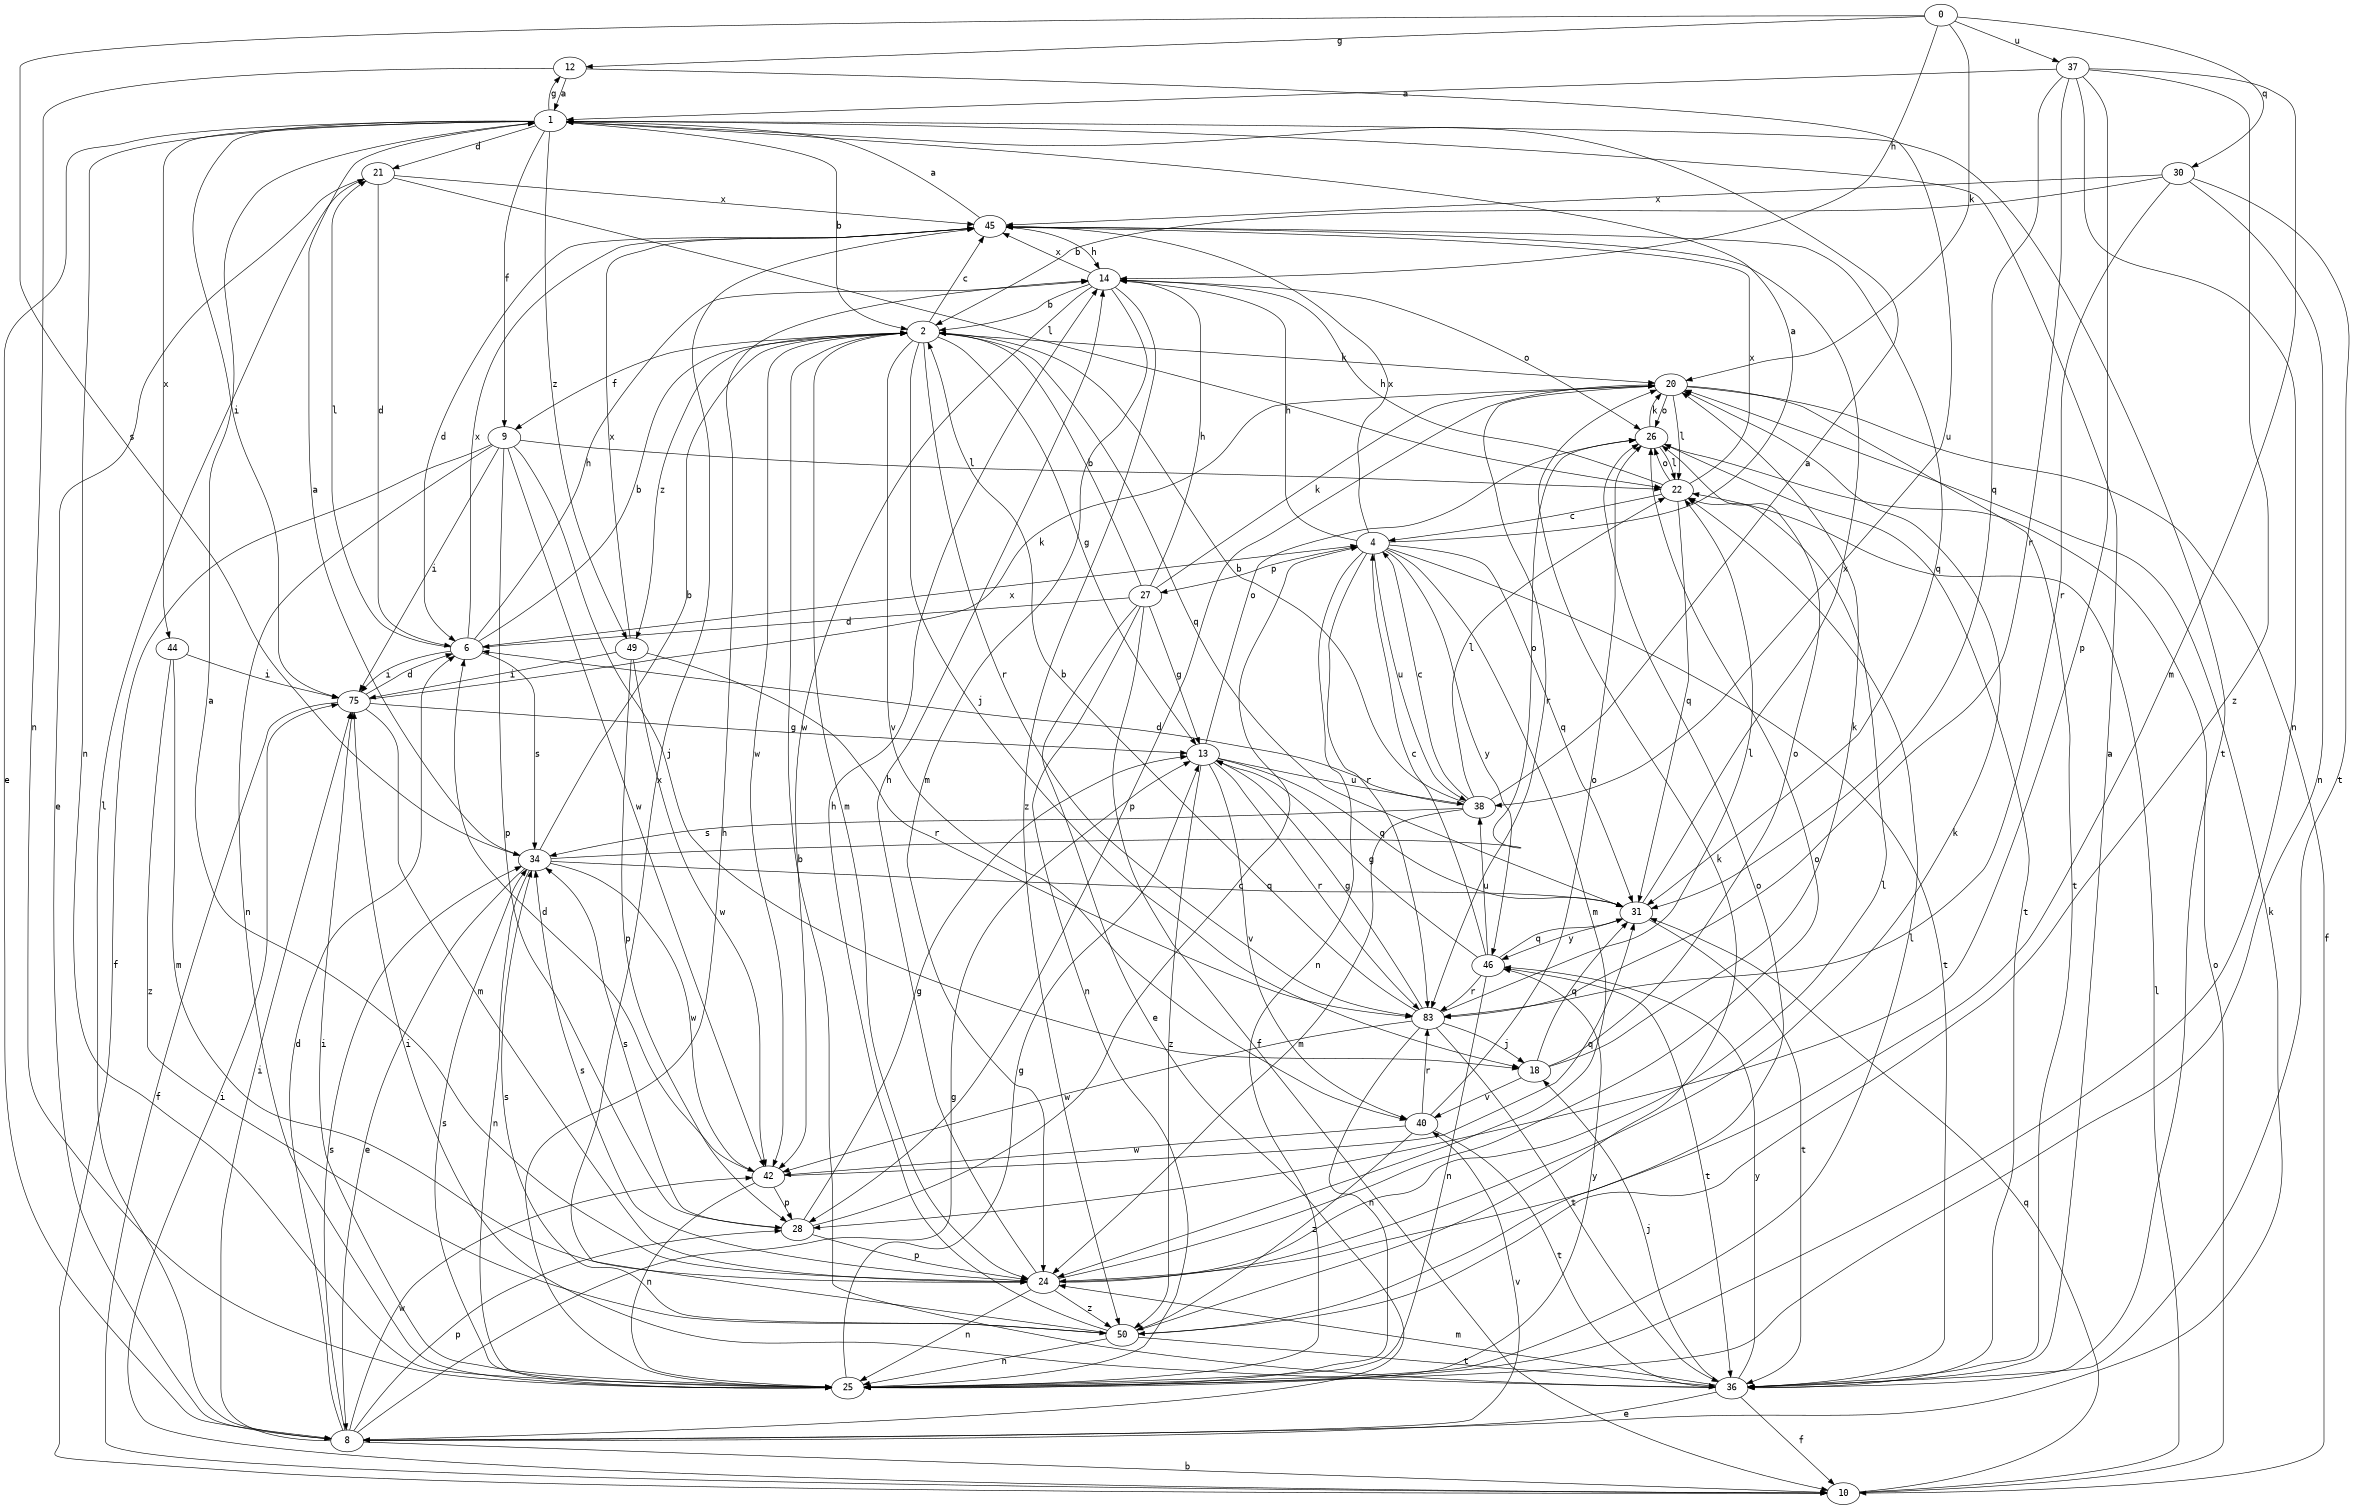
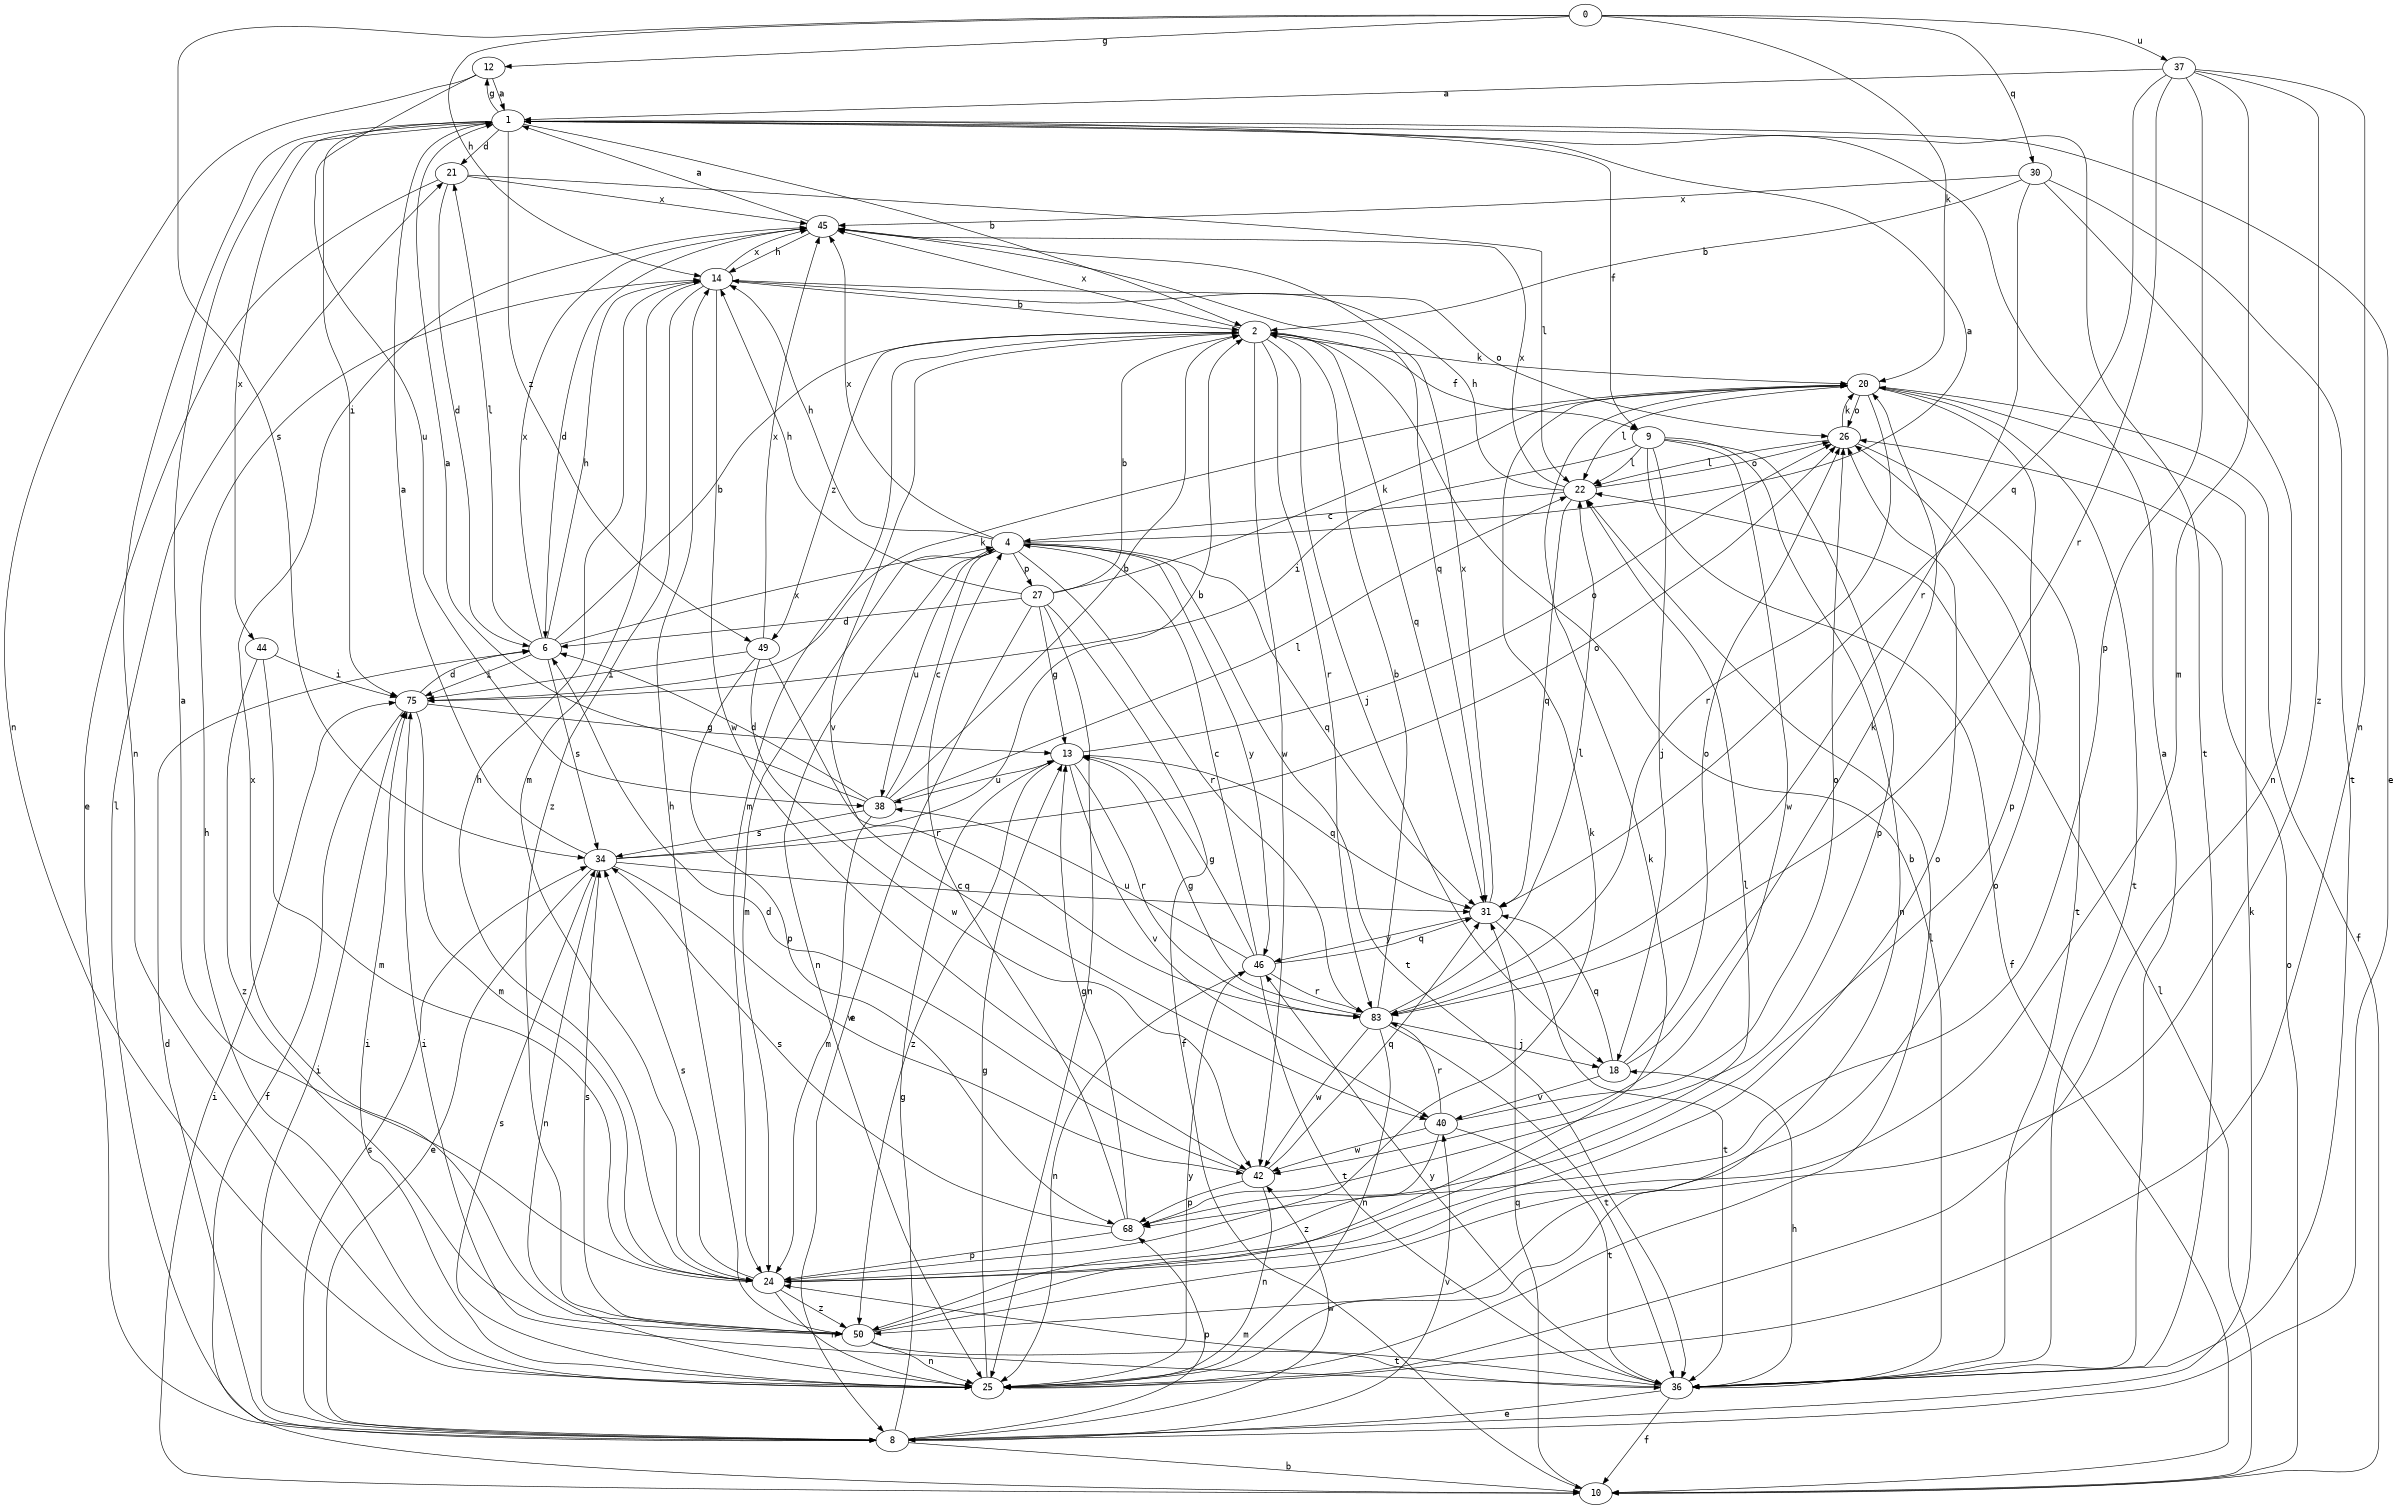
  strict digraph {
    fontname="DejaVu Sans Mono"
    node [fontname="DejaVu Sans Mono"]
    edge [fontname="DejaVu Sans Mono"]
    0
    12
    14
    20
    30
    34
    37
    1
    25
    38
    2
    24
    42
    45
    26
    50
    36
    n18 [label=83]
-   28
+   28 [label=68]
    10
    22
    8
    31
    9
    n25 [label=75]
    44
    49
    21
    13
    18
    40
    6
    4
    46
    27
    0 -> 12 [label=g]
    0 -> 14 [label=h]
    0 -> 20 [label=k]
    0 -> 30 [label=q]
    0 -> 34 [label=s]
    0 -> 37 [label=u]
    12 -> 1 [label=a]
    12 -> 25 [label=n]
    12 -> 38 [label=u]
    14 -> 2 [label=b]
    14 -> 24 [label=m]
    14 -> 42 [label=w]
    14 -> 45 [label=x]
    14 -> 26 [label=o]
    14 -> 50 [label=z]
    20 -> 26 [label=o]
    20 -> 36 [label=t]
    20 -> n18 [label=r]
    20 -> 28 [label=p]
    20 -> 10 [label=f]
    20 -> 22 [label=l]
    30 -> 25 [label=n]
    30 -> 2 [label=b]
    30 -> 45 [label=x]
    30 -> 36 [label=t]
    30 -> n18 [label=r]
    34 -> 1 [label=a]
    34 -> 25 [label=n]
    34 -> 2 [label=b]
    34 -> 42 [label=w]
    34 -> 26 [label=o]
    34 -> 8 [label=e]
    34 -> 31 [label=q]
    37 -> 1 [label=a]
    37 -> 25 [label=n]
    37 -> 24 [label=m]
    37 -> 50 [label=z]
    37 -> n18 [label=r]
    37 -> 28 [label=p]
    37 -> 31 [label=q]
    1 -> 12 [label=g]
    1 -> 25 [label=n]
    1 -> 2 [label=b]
    1 -> 36 [label=t]
    1 -> 8 [label=e]
    1 -> 9 [label=f]
    1 -> n25 [label=i]
    1 -> 44 [label=x]
    1 -> 49 [label=z]
    1 -> 21 [label=d]
    25 -> 14 [label=h]
    25 -> 34 [label=s]
    25 -> 22 [label=l]
    25 -> n25 [label=i]
    25 -> 13 [label=g]
    25 -> 46 [label=y]
    38 -> 34 [label=s]
    38 -> 1 [label=a]
    38 -> 2 [label=b]
    38 -> 24 [label=m]
    38 -> 22 [label=l]
    38 -> 6 [label=d]
    38 -> 4 [label=c]
    2 -> 20 [label=k]
    2 -> 24 [label=m]
    2 -> 42 [label=w]
-   2 -> 45 [label=c]
+   2 -> 45 [label=x]
    2 -> n18 [label=r]
    2 -> 31 [label=q]
    2 -> 9 [label=f]
    2 -> 49 [label=z]
-   2 -> 13 [label=g]
    2 -> 18 [label=j]
    2 -> 40 [label=v]
    24 -> 14 [label=h]
    24 -> 20 [label=k]
    24 -> 34 [label=s]
    24 -> 1 [label=a]
    24 -> 25 [label=n]
    24 -> 26 [label=o]
    24 -> 50 [label=z]
    24 -> 22 [label=l]
    42 -> 25 [label=n]
    42 -> 28 [label=p]
    42 -> 31 [label=q]
    42 -> 6 [label=d]
    45 -> 14 [label=h]
    45 -> 1 [label=a]
    45 -> 31 [label=q]
    45 -> 6 [label=d]
    26 -> 20 [label=k]
    26 -> 36 [label=t]
    26 -> 22 [label=l]
    50 -> 14 [label=h]
    50 -> 20 [label=k]
    50 -> 34 [label=s]
    50 -> 25 [label=n]
    50 -> 45 [label=x]
    50 -> 26 [label=o]
    50 -> 36 [label=t]
    36 -> 1 [label=a]
    36 -> 2 [label=b]
    36 -> 24 [label=m]
    36 -> 10 [label=f]
    36 -> 8 [label=e]
    36 -> n25 [label=i]
-   36 -> 18 [label=j]
+   36 -> 18 [label=h]
    36 -> 46 [label=y]
    n18 -> 25 [label=n]
    n18 -> 2 [label=b]
    n18 -> 42 [label=w]
    n18 -> 36 [label=t]
    n18 -> 22 [label=l]
    n18 -> 13 [label=g]
    n18 -> 18 [label=j]
    28 -> 34 [label=s]
    28 -> 24 [label=p]
    28 -> 13 [label=g]
    28 -> 4 [label=c]
    10 -> 26 [label=o]
    10 -> 22 [label=l]
    10 -> 31 [label=q]
    10 -> n25 [label=i]
    22 -> 14 [label=h]
    22 -> 45 [label=x]
    22 -> 26 [label=o]
    22 -> 31 [label=q]
    22 -> 4 [label=c]
    8 -> 20 [label=k]
    8 -> 34 [label=s]
    8 -> 42 [label=w]
    8 -> 28 [label=p]
    8 -> 10 [label=b]
    8 -> n25 [label=i]
    8 -> 21 [label=l]
    8 -> 13 [label=g]
    8 -> 40 [label=v]
    8 -> 6 [label=d]
    31 -> 45 [label=x]
    31 -> 36 [label=t]
    31 -> 46 [label=y]
    9 -> 25 [label=n]
    9 -> 42 [label=w]
    9 -> 28 [label=p]
    9 -> 10 [label=f]
    9 -> 22 [label=l]
    9 -> n25 [label=i]
    9 -> 18 [label=j]
    n25 -> 20 [label=k]
    n25 -> 24 [label=m]
    n25 -> 10 [label=f]
    n25 -> 13 [label=g]
    n25 -> 6 [label=d]
    44 -> 24 [label=m]
    44 -> 50 [label=z]
    44 -> n25 [label=i]
    49 -> 42 [label=w]
    49 -> 45 [label=x]
    49 -> n18 [label=r]
    49 -> 28 [label=p]
    49 -> n25 [label=i]
    21 -> 45 [label=x]
    21 -> 22 [label=l]
    21 -> 8 [label=e]
    21 -> 6 [label=d]
    13 -> 38 [label=u]
    13 -> 26 [label=o]
    13 -> 50 [label=z]
    13 -> n18 [label=r]
    13 -> 31 [label=q]
    13 -> 40 [label=v]
    18 -> 20 [label=k]
    18 -> 26 [label=o]
    18 -> 31 [label=q]
    18 -> 40 [label=v]
    40 -> 42 [label=w]
    40 -> 26 [label=o]
    40 -> 50 [label=z]
    40 -> 36 [label=t]
    40 -> n18 [label=r]
    6 -> 14 [label=h]
    6 -> 34 [label=s]
    6 -> 2 [label=b]
    6 -> 45 [label=x]
    6 -> n25 [label=i]
    6 -> 21 [label=l]
    6 -> 4 [label=x]
    4 -> 14 [label=h]
    4 -> 1 [label=a]
    4 -> 25 [label=n]
    4 -> 38 [label=u]
    4 -> 24 [label=m]
    4 -> 45 [label=x]
    4 -> 36 [label=t]
    4 -> n18 [label=r]
    4 -> 31 [label=q]
    4 -> 46 [label=y]
    4 -> 27 [label=p]
    46 -> 25 [label=n]
    46 -> 38 [label=u]
    46 -> 36 [label=t]
    46 -> n18 [label=r]
    46 -> 31 [label=q]
    46 -> 13 [label=g]
    46 -> 4 [label=c]
    27 -> 14 [label=h]
    27 -> 20 [label=k]
    27 -> 25 [label=n]
    27 -> 2 [label=b]
    27 -> 10 [label=f]
    27 -> 8 [label=e]
    27 -> 13 [label=g]
    27 -> 6 [label=d]
  }
